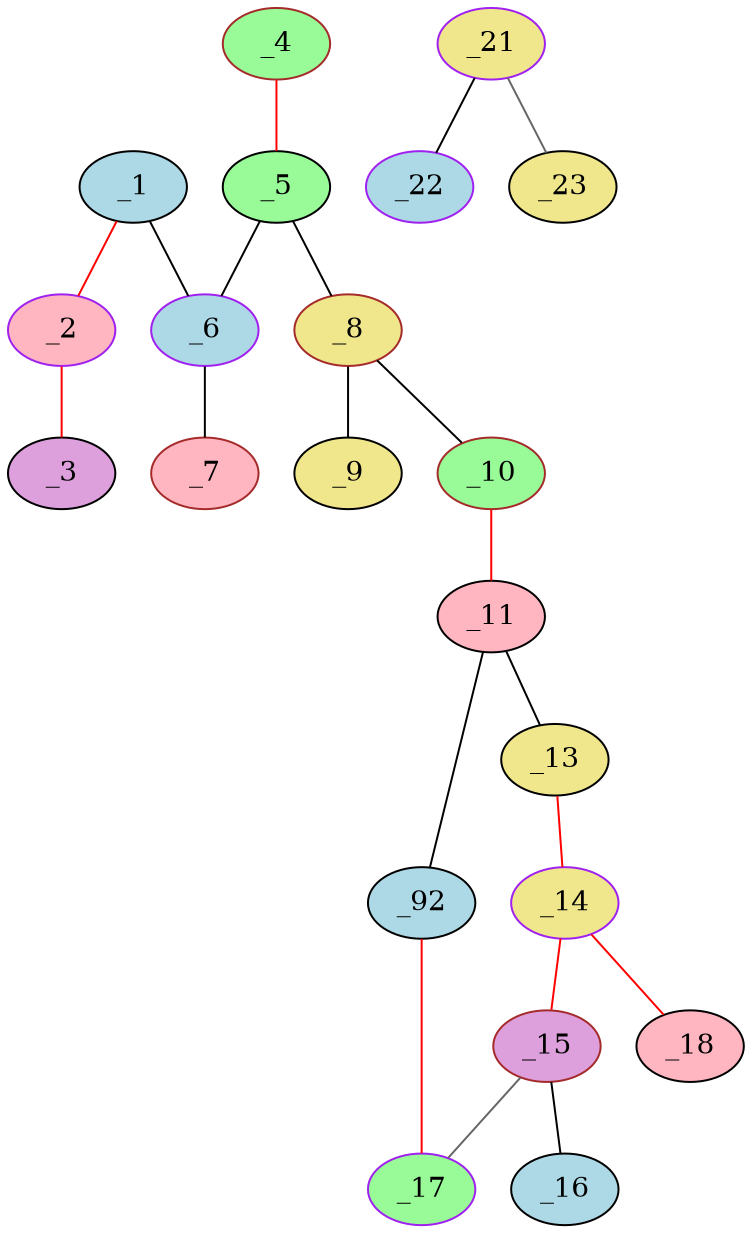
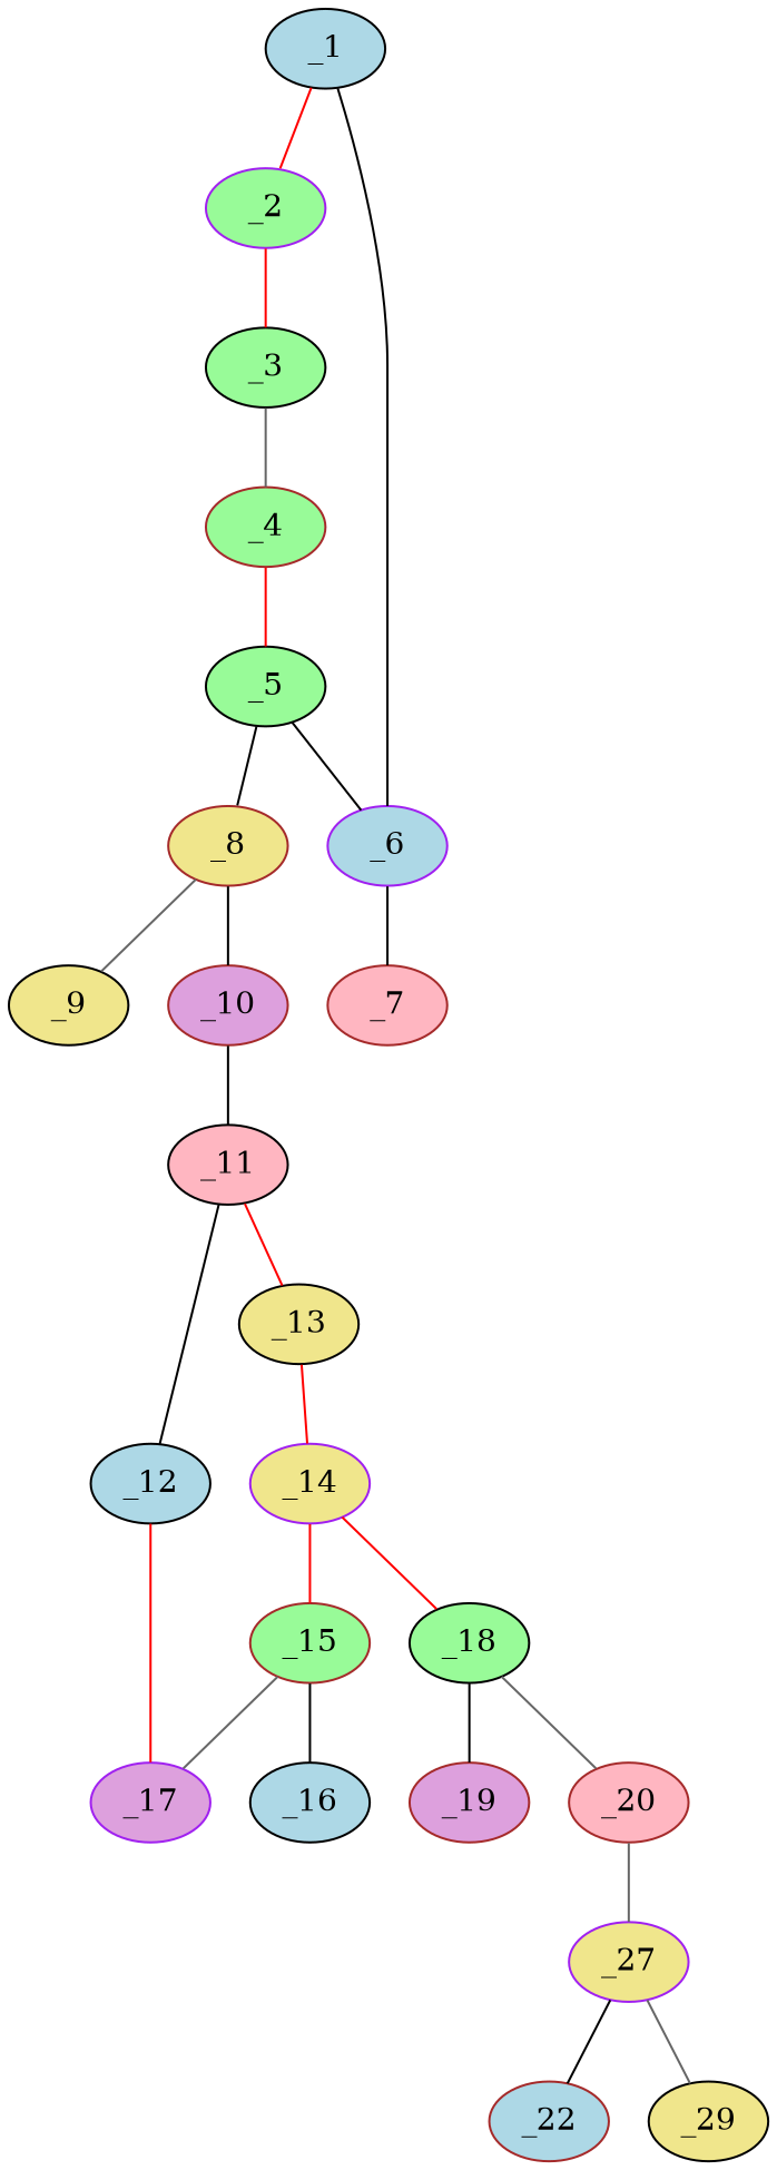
  graph {
    node [charge=0 chem=1 color=black fillcolor=khaki style=filled symbol="C  " x=4.5981 y=-2.5]
    edge [color=black valence=1]
    _1 [chem=2 fillcolor=lightblue symbol="O  " x=7.1961 y=-4]
-   _2 [color=purple fillcolor=lightpink x=8.0622 y=-3.5]
+   _2 [color=purple fillcolor=palegreen x=8.0622 y=-3.5]
    _6 [color=purple fillcolor=lightblue x=6.3301 y=-3.5]
-   _3 [fillcolor=plum x=8.0622]
+   _3 [fillcolor=palegreen x=8.0622]
    _7 [color=brown fillcolor=lightpink x=5.4641 y=-4]
    _4 [chem=5 color=brown fillcolor=palegreen symbol="S  " x=7.1961 y=-2]
    _5 [fillcolor=palegreen x=6.3301]
    _8 [color=brown x=5.4641 y=-2]
    _9 [chem=5 symbol="S  "]
-   _10 [chem=4 color=brown fillcolor=palegreen symbol="N  " x=5.4641 y=-1]
+   _10 [chem=4 color=brown fillcolor=plum symbol="N  " x=5.4641 y=-1]
    _11 [fillcolor=lightpink y=-0.5]
-   _12 [fillcolor=lightblue x=3.732 y=-1 label=_92]
+   _12 [fillcolor=lightblue x=3.732 y=-1]
    _13 [y=0.5]
-   _17 [color=purple fillcolor=palegreen x=2.866 y=-0.5]
+   _17 [color=purple fillcolor=plum x=2.866 y=-0.5]
    _14 [color=purple x=3.7321 y=1]
-   _15 [color=brown fillcolor=plum x=2.866 y=0.5]
-   _18 [fillcolor=lightpink x=3.7321 y=2]
+   _15 [color=brown fillcolor=palegreen x=2.866 y=0.5]
+   _18 [fillcolor=palegreen x=3.7321 y=2]
    _16 [chem=7 fillcolor=lightblue symbol="Cl " x=2 y=1]
-   _21 [color=purple y=3.5]
-   _22 [color=purple fillcolor=lightblue x=5.4641 y=4]
-   _23 [x=3.7321 y=4]
+   _19 [chem=2 color=brown fillcolor=plum symbol="O  " x=2.866 y=2.5]
+   _20 [chem=2 color=brown fillcolor=lightpink symbol="O  " y=2.5]
+   _21 [color=purple y=3.5 label=_27]
+   _22 [color=brown fillcolor=lightblue x=5.4641 y=4]
+   _23 [x=3.7321 y=4 label=_29]
    _1 -- _2 [color=red]
    _1 -- _6
    _2 -- _3 [color=red]
    _6 -- _7
+   _3 -- _4 [color=gray40]
    _4 -- _5 [color=red]
    _5 -- _6 [valence=2]
    _5 -- _8
-   _8 -- _9 [valence=2]
+   _8 -- _9 [color=gray40 valence=2]
    _8 -- _10
-   _10 -- _11 [color=red]
+   _10 -- _11
    _11 -- _12
-   _11 -- _13 [valence=2]
+   _11 -- _13 [color=red valence=2]
    _12 -- _17 [color=red valence=2]
    _13 -- _14 [color=red]
    _14 -- _15 [color=red valence=2]
    _14 -- _18 [color=red]
    _15 -- _17 [color=gray40]
    _15 -- _16
+   _18 -- _19 [valence=2]
+   _18 -- _20 [color=gray40]
+   _20 -- _21 [color=gray40]
    _21 -- _22
    _21 -- _23 [color=gray40]
  }
